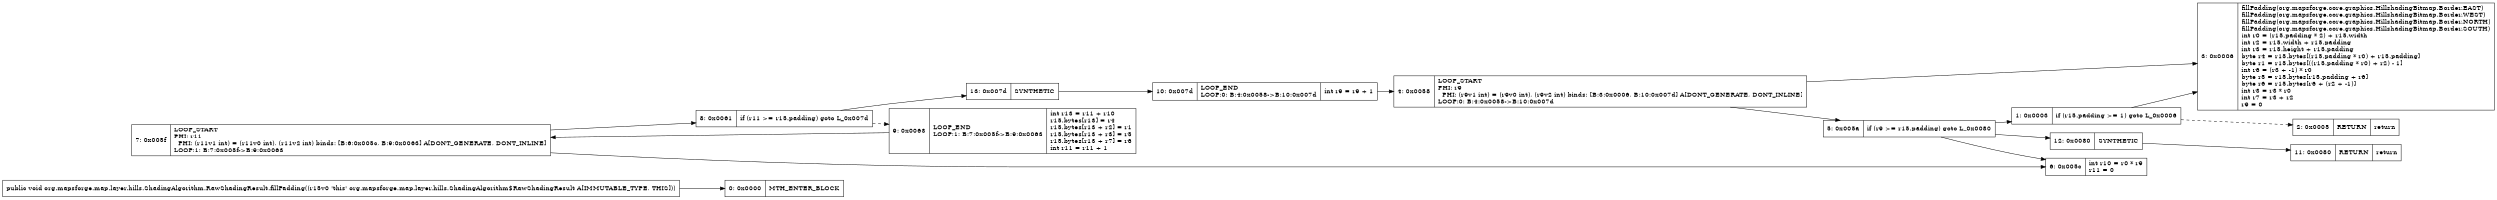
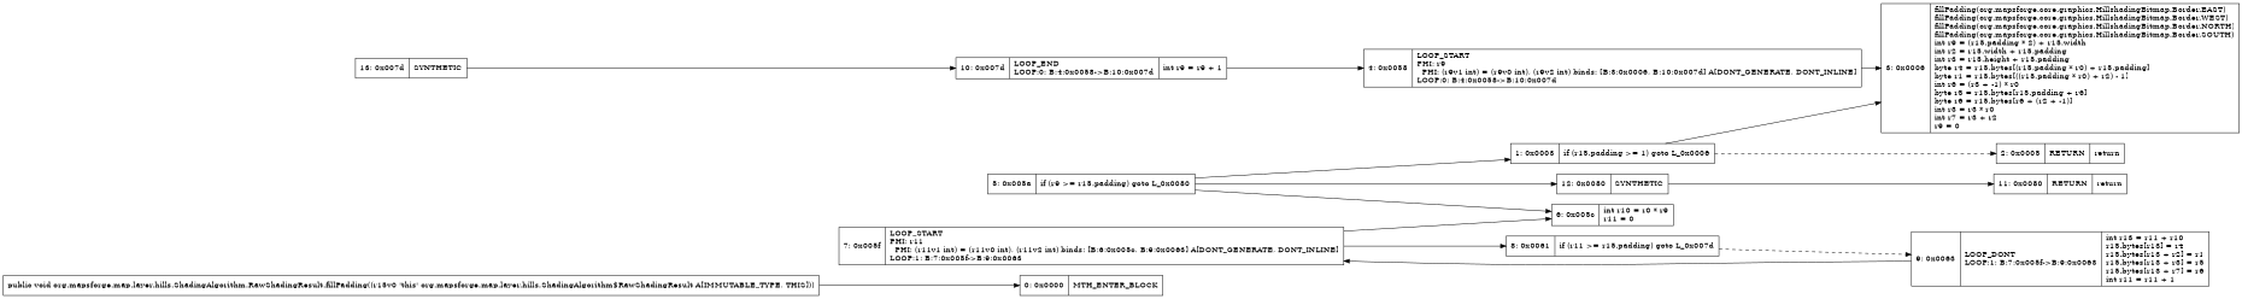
  digraph {
    rankdir=LR
    node [shape=record]
    n1 [label="{0\:\ 0x0000|MTH_ENTER_BLOCK\l}"]
    n2 [label="{1\:\ 0x0003|if (r15.padding \>= 1) goto L_0x0006\l}"]
    n3 [label="{2\:\ 0x0005|RETURN\l|return\l}"]
-   n4 [label="{3\:\ 0x0006|fillPadding(org.mapsforge.core.graphics.HillshadingBitmap.Border.EAST)\lfillPadding(org.mapsforge.core.graphics.HillshadingBitmap.Border.WEST)\lfillPadding(org.mapsforge.core.graphics.HillshadingBitmap.Border.NORTH)\lfillPadding(org.mapsforge.core.graphics.HillshadingBitmap.Border.SOUTH)\lint r0 = (r15.padding * 2) + r15.width\lint r2 = r15.width + r15.padding\lint r3 = r15.height + r15.padding\lbyte r4 = r15.bytes[(r15.padding * r0) + r15.padding]\lbyte r1 = r15.bytes[((r15.padding * r0) + r2) \- 1]\lint r6 = (r3 + \-1) * r0\lbyte r5 = r15.bytes[r15.padding + r6]\lbyte r6 = r15.bytes[r6 + (r2 + \-1)]\lint r3 = r3 * r0\lint r7 = r3 + r2\lr9 = 0\l}"]
+   n4 [label="{3\:\ 0x0006|fillPadding(org.mapsforge.core.graphics.HillshadingBitmap.Border.EAST)\lfillPadding(org.mapsforge.core.graphics.HillshadingBitmap.Border.WEST)\lfillPadding(org.mapsforge.core.graphics.HillshadingBitmap.Border.NORTH)\lfillPadding(org.mapsforge.core.graphics.HillshadingBitmap.Border.SOUTH)\lint r9 = (r15.padding * 2) + r15.width\lint r2 = r15.width + r15.padding\lint r3 = r15.height + r15.padding\lbyte r4 = r15.bytes[(r15.padding * r0) + r15.padding]\lbyte r1 = r15.bytes[((r15.padding * r0) + r2) \- 1]\lint r6 = (r3 + \-1) * r0\lbyte r5 = r15.bytes[r15.padding + r6]\lbyte r6 = r15.bytes[r6 + (r2 + \-1)]\lint r3 = r3 * r0\lint r7 = r3 + r2\lr9 = 0\l}"]
    n5 [label="{4\:\ 0x0058|LOOP_START\lPHI: r9 \l  PHI: (r9v1 int) = (r9v0 int), (r9v2 int) binds: [B:3:0x0006, B:10:0x007d] A[DONT_GENERATE, DONT_INLINE]\lLOOP:0: B:4:0x0058\-\>B:10:0x007d\l}"]
    n6 [label="{5\:\ 0x005a|if (r9 \>= r15.padding) goto L_0x0080\l}"]
    n7 [label="{6\:\ 0x005c|int r10 = r0 * r9\lr11 = 0\l}"]
    n8 [label="{12\:\ 0x0080|SYNTHETIC\l}"]
    n9 [label="{11\:\ 0x0080|RETURN\l|return\l}"]
    n10 [label="{7\:\ 0x005f|LOOP_START\lPHI: r11 \l  PHI: (r11v1 int) = (r11v0 int), (r11v2 int) binds: [B:6:0x005c, B:9:0x0063] A[DONT_GENERATE, DONT_INLINE]\lLOOP:1: B:7:0x005f\-\>B:9:0x0063\l}"]
    n11 [label="{8\:\ 0x0061|if (r11 \>= r15.padding) goto L_0x007d\l}"]
-   n12 [label="{9\:\ 0x0063|LOOP_END\lLOOP:1: B:7:0x005f\-\>B:9:0x0063\l|int r13 = r11 + r10\lr15.bytes[r13] = r4\lr15.bytes[r13 + r2] = r1\lr15.bytes[r13 + r3] = r5\lr15.bytes[r13 + r7] = r6\lint r11 = r11 + 1\l}"]
+   n12 [label="{9\:\ 0x0063|LOOP_DONT\lLOOP:1: B:7:0x005f\-\>B:9:0x0063\l|int r13 = r11 + r10\lr15.bytes[r13] = r4\lr15.bytes[r13 + r2] = r1\lr15.bytes[r13 + r3] = r5\lr15.bytes[r13 + r7] = r6\lint r11 = r11 + 1\l}"]
    n13 [label="{13\:\ 0x007d|SYNTHETIC\l}"]
    n14 [label="{10\:\ 0x007d|LOOP_END\lLOOP:0: B:4:0x0058\-\>B:10:0x007d\l|int r9 = r9 + 1\l}"]
    n15 [label="{public void org.mapsforge.map.layer.hills.ShadingAlgorithm.RawShadingResult.fillPadding((r15v0 'this' org.mapsforge.map.layer.hills.ShadingAlgorithm$RawShadingResult A[IMMUTABLE_TYPE, THIS])) }"]
    n2 -> n3 [style=dashed]
    n2 -> n4
    n5 -> n4
-   n5 -> n6
    n6 -> n2
    n6 -> n7 [style=solid]
    n6 -> n8
    n8 -> n9
    n10 -> n7
    n10 -> n11
    n11 -> n12 [style=dashed]
-   n11 -> n13
    n12 -> n10
    n13 -> n14
    n14 -> n5
    n15 -> n1
  }
